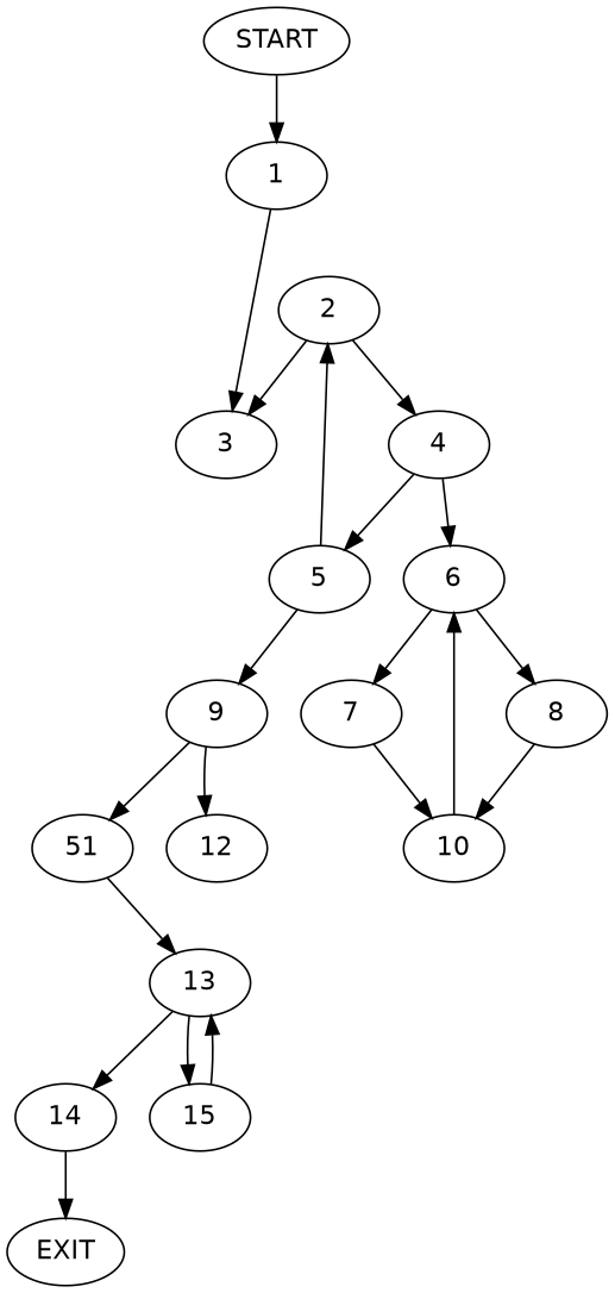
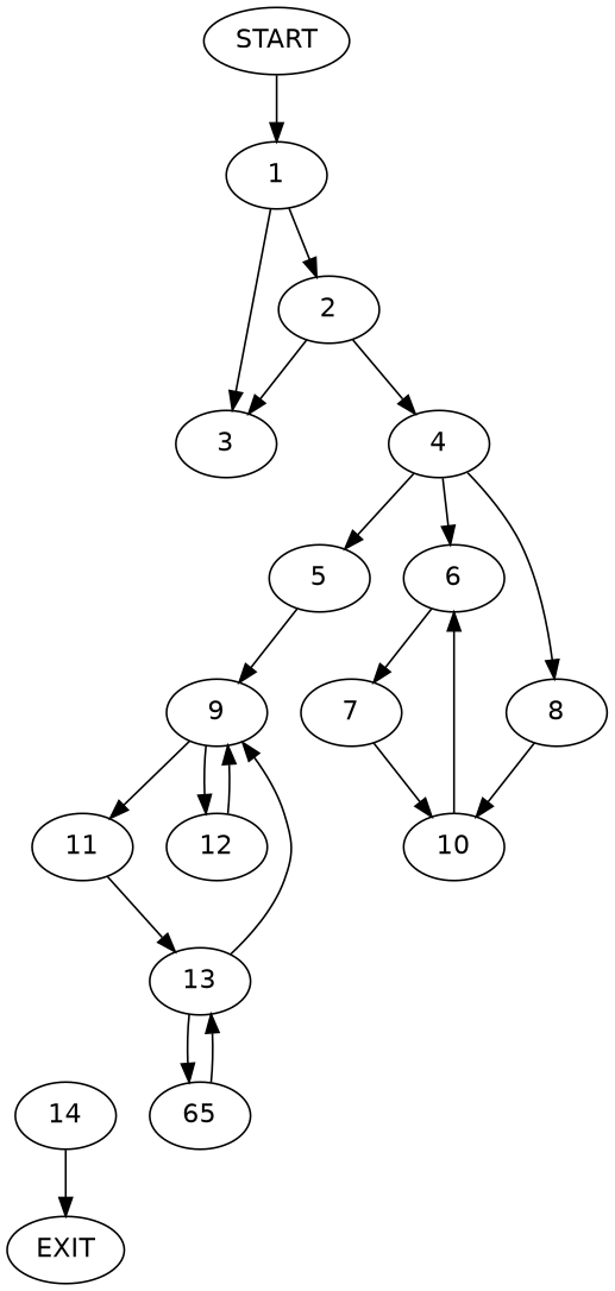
  digraph {
    fontname="DejaVu Sans"
    node [fontname="DejaVu Sans"]
    edge [fontname="DejaVu Sans"]
    n1 [label=START]
    1
    2
    3
    n5 [label=EXIT]
    4
    5
    6
    9
    7
    8
-   11 [label=51]
+   11
    12
    10
    13
    14
-   15
+   15 [label=65]
    n1 -> 1
-   5 -> 2
+   1 -> 2
    1 -> 3
    2 -> 3
    2 -> 4
    4 -> 5
    4 -> 6
    5 -> 9
    6 -> 7
-   6 -> 8
+   4 -> 8
    9 -> 11
    9 -> 12
    7 -> 10
    8 -> 10
    11 -> 13
+   12 -> 9
    10 -> 6
-   13 -> 14
+   13 -> 9
    13 -> 15
    14 -> n5
    15 -> 13
  }
